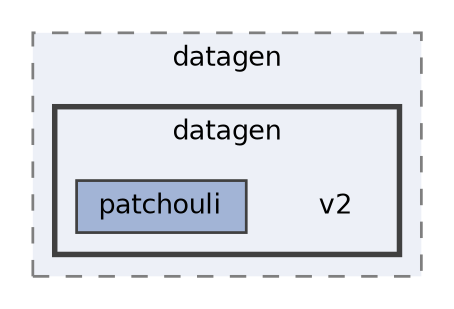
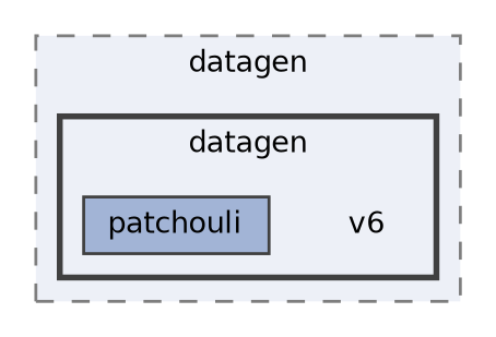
  digraph {
    compound=true
    node [fontname=Helvetica fontsize=10]
-   n1 [height=0.2 label=v2 shape=plaintext width=0.4]
+   n1 [height=0.2 label=v6 shape=plaintext width=0.4]
    n2 [color=grey25 fillcolor="#a2b4d6" height=0.2 label=patchouli shape=box style=filled width=0.4]
    subgraph cluster_1 {
      bgcolor="#edf0f7"
      fontname=Helvetica
      fontsize=10
      label=datagen
      pencolor=grey50
      style="filled,dashed"
      subgraph cluster_2 {
        bgcolor="#edf0f7"
        fontname=Helvetica
        fontsize=10
        pencolor=grey25
        style="filled,bold"
        n1
        n2
      }
    }
  }
